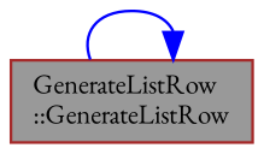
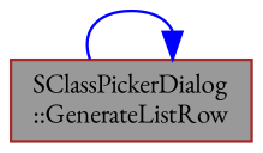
  digraph {
    rankdir=LR
    fontname="EB Garamond"
-   n1 [color=brown fillcolor=grey60 fontcolor=black fontname="EB Garamond" fontsize=10 height=0.2 label="GenerateListRow\l::GenerateListRow" shape=box style=filled width=0.4]
+   n1 [color=brown fillcolor=grey60 fontcolor=black fontname="EB Garamond" fontsize=10 height=0.2 label="SClassPickerDialog\l::GenerateListRow" shape=box style=filled width=0.4]
    n1 -> n1 [color=blue fontname="EB Garamond" fontsize=10 labelfontname=Helvetica labelfontsize=10 style=solid]
  }
